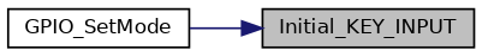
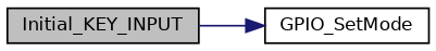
  digraph {
    rankdir=LR
    node [color=black fontname=Helvetica fontsize=10 shape=record style=filled]
    n1 [fillcolor=grey75 fontcolor=black height=0.2 label=Initial_KEY_INPUT width=0.4]
    n2 [fillcolor=white height=0.2 label=GPIO_SetMode width=0.4]
-   n2 -> n1 [color=midnightblue fontname=Helvetica fontsize=10 labelfontname=Helvetica labelfontsize=10 style=solid]
+   n1 -> n2 [color=midnightblue fontname=Helvetica fontsize=10 labelfontname=Helvetica labelfontsize=10 style=solid]
  }
